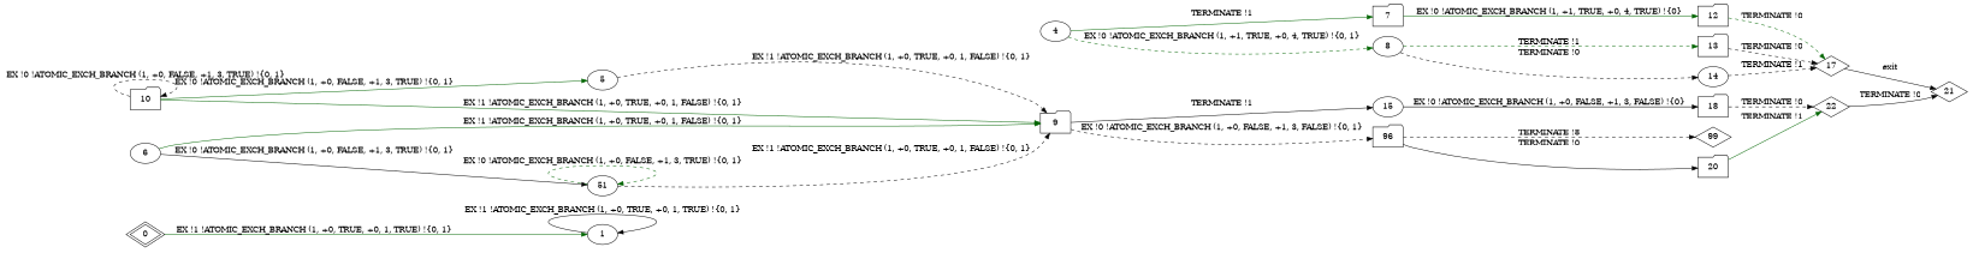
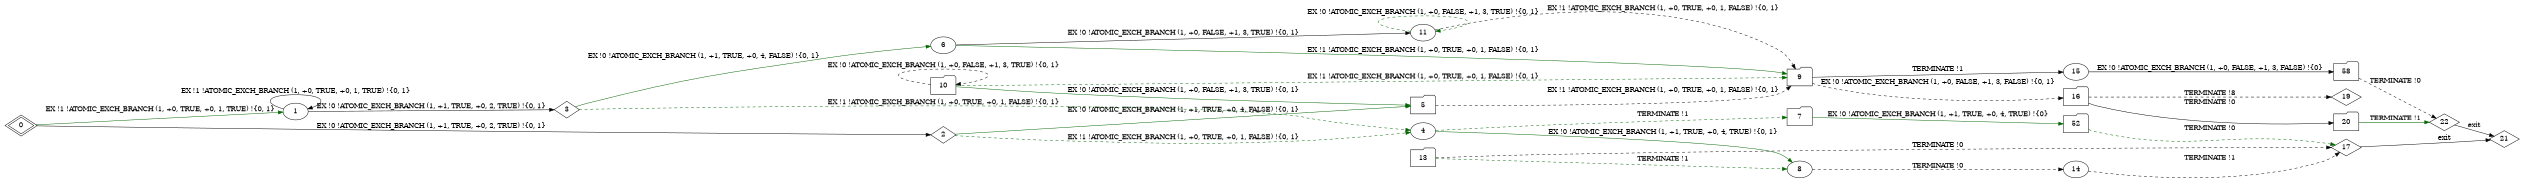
  digraph {
    rankdir=LR
    node [shape=ellipse]
    edge [color=black style=solid]
    0 [peripheries=2 shape=diamond]
    1
+   2 [shape=diamond]
+   3 [shape=diamond]
    4
-   5
+   5 [shape=folder]
    6
    7 [shape=folder]
    8
    9 [shape=folder]
-   11 [label=51]
-   12 [shape=folder]
+   11
+   12 [shape=folder label=52]
    13 [shape=folder]
    14
    15
-   16 [shape=folder label=96]
+   16 [shape=folder]
    10 [shape=folder]
    17 [shape=diamond]
-   18 [shape=folder]
-   19 [shape=diamond label=99]
+   18 [shape=folder label=58]
+   19 [shape=diamond]
    20 [shape=folder]
    21 [shape=diamond]
    22 [shape=diamond]
    0 -> 1 [color=darkgreen label="EX !1 !ATOMIC_EXCH_BRANCH (1, +0, TRUE, +0, 1, TRUE) !{0, 1}"]
+   0 -> 2 [label="EX !0 !ATOMIC_EXCH_BRANCH (1, +1, TRUE, +0, 2, TRUE) !{0, 1}"]
    1 -> 1 [label="EX !1 !ATOMIC_EXCH_BRANCH (1, +0, TRUE, +0, 1, TRUE) !{0, 1}"]
-   4 -> 7 [color=darkgreen label="TERMINATE !1"]
-   4 -> 8 [color=darkgreen label="EX !0 !ATOMIC_EXCH_BRANCH (1, +1, TRUE, +0, 4, TRUE) !{0, 1}" style=dashed]
+   1 -> 3 [label="EX !0 !ATOMIC_EXCH_BRANCH (1, +1, TRUE, +0, 2, TRUE) !{0, 1}"]
+   2 -> 4 [color=darkgreen label="EX !1 !ATOMIC_EXCH_BRANCH (1, +0, TRUE, +0, 1, FALSE) !{0, 1}" style=dashed]
+   2 -> 5 [color=darkgreen label="EX !0 !ATOMIC_EXCH_BRANCH (1, +1, TRUE, +0, 4, FALSE) !{0, 1}"]
+   3 -> 4 [color=darkgreen label="EX !1 !ATOMIC_EXCH_BRANCH (1, +0, TRUE, +0, 1, FALSE) !{0, 1}" style=dashed]
+   3 -> 6 [color=darkgreen label="EX !0 !ATOMIC_EXCH_BRANCH (1, +1, TRUE, +0, 4, FALSE) !{0, 1}"]
+   4 -> 7 [color=darkgreen label="TERMINATE !1" style=dashed]
+   4 -> 8 [color=darkgreen label="EX !0 !ATOMIC_EXCH_BRANCH (1, +1, TRUE, +0, 4, TRUE) !{0, 1}"]
    5 -> 9 [label="EX !1 !ATOMIC_EXCH_BRANCH (1, +0, TRUE, +0, 1, FALSE) !{0, 1}" style=dashed]
    6 -> 9 [color=darkgreen label="EX !1 !ATOMIC_EXCH_BRANCH (1, +0, TRUE, +0, 1, FALSE) !{0, 1}"]
    6 -> 11 [label="EX !0 !ATOMIC_EXCH_BRANCH (1, +0, FALSE, +1, 3, TRUE) !{0, 1}"]
    7 -> 12 [color=darkgreen label="EX !0 !ATOMIC_EXCH_BRANCH (1, +1, TRUE, +0, 4, TRUE) !{0}"]
-   8 -> 13 [color=darkgreen label="TERMINATE !1" style=dashed]
+   13 -> 8 [color=darkgreen label="TERMINATE !1" style=dashed]
    8 -> 14 [label="TERMINATE !0" style=dashed]
    9 -> 15 [label="TERMINATE !1"]
    9 -> 16 [label="EX !0 !ATOMIC_EXCH_BRANCH (1, +0, FALSE, +1, 3, FALSE) !{0, 1}" style=dashed]
    11 -> 9 [label="EX !1 !ATOMIC_EXCH_BRANCH (1, +0, TRUE, +0, 1, FALSE) !{0, 1}" style=dashed]
    11 -> 11 [color=darkgreen label="EX !0 !ATOMIC_EXCH_BRANCH (1, +0, FALSE, +1, 3, TRUE) !{0, 1}" style=dashed]
    12 -> 17 [color=darkgreen label="TERMINATE !0" style=dashed]
    13 -> 17 [label="TERMINATE !0" style=dashed]
    14 -> 17 [label="TERMINATE !1" style=dashed]
    15 -> 18 [label="EX !0 !ATOMIC_EXCH_BRANCH (1, +0, FALSE, +1, 3, FALSE) !{0}"]
    16 -> 19 [label="TERMINATE !8" style=dashed]
    16 -> 20 [label="TERMINATE !0"]
    10 -> 5 [color=darkgreen label="EX !0 !ATOMIC_EXCH_BRANCH (1, +0, FALSE, +1, 3, TRUE) !{0, 1}"]
-   10 -> 9 [color=darkgreen label="EX !1 !ATOMIC_EXCH_BRANCH (1, +0, TRUE, +0, 1, FALSE) !{0, 1}"]
+   10 -> 9 [color=darkgreen label="EX !1 !ATOMIC_EXCH_BRANCH (1, +0, TRUE, +0, 1, FALSE) !{0, 1}" style=dashed]
    10 -> 10 [label="EX !0 !ATOMIC_EXCH_BRANCH (1, +0, FALSE, +1, 3, TRUE) !{0, 1}" style=dashed]
    17 -> 21 [label=exit]
    18 -> 22 [label="TERMINATE !0" style=dashed]
    20 -> 22 [color=darkgreen label="TERMINATE !1"]
-   22 -> 21 [label="TERMINATE !0"]
+   22 -> 21 [label=exit]
  }
